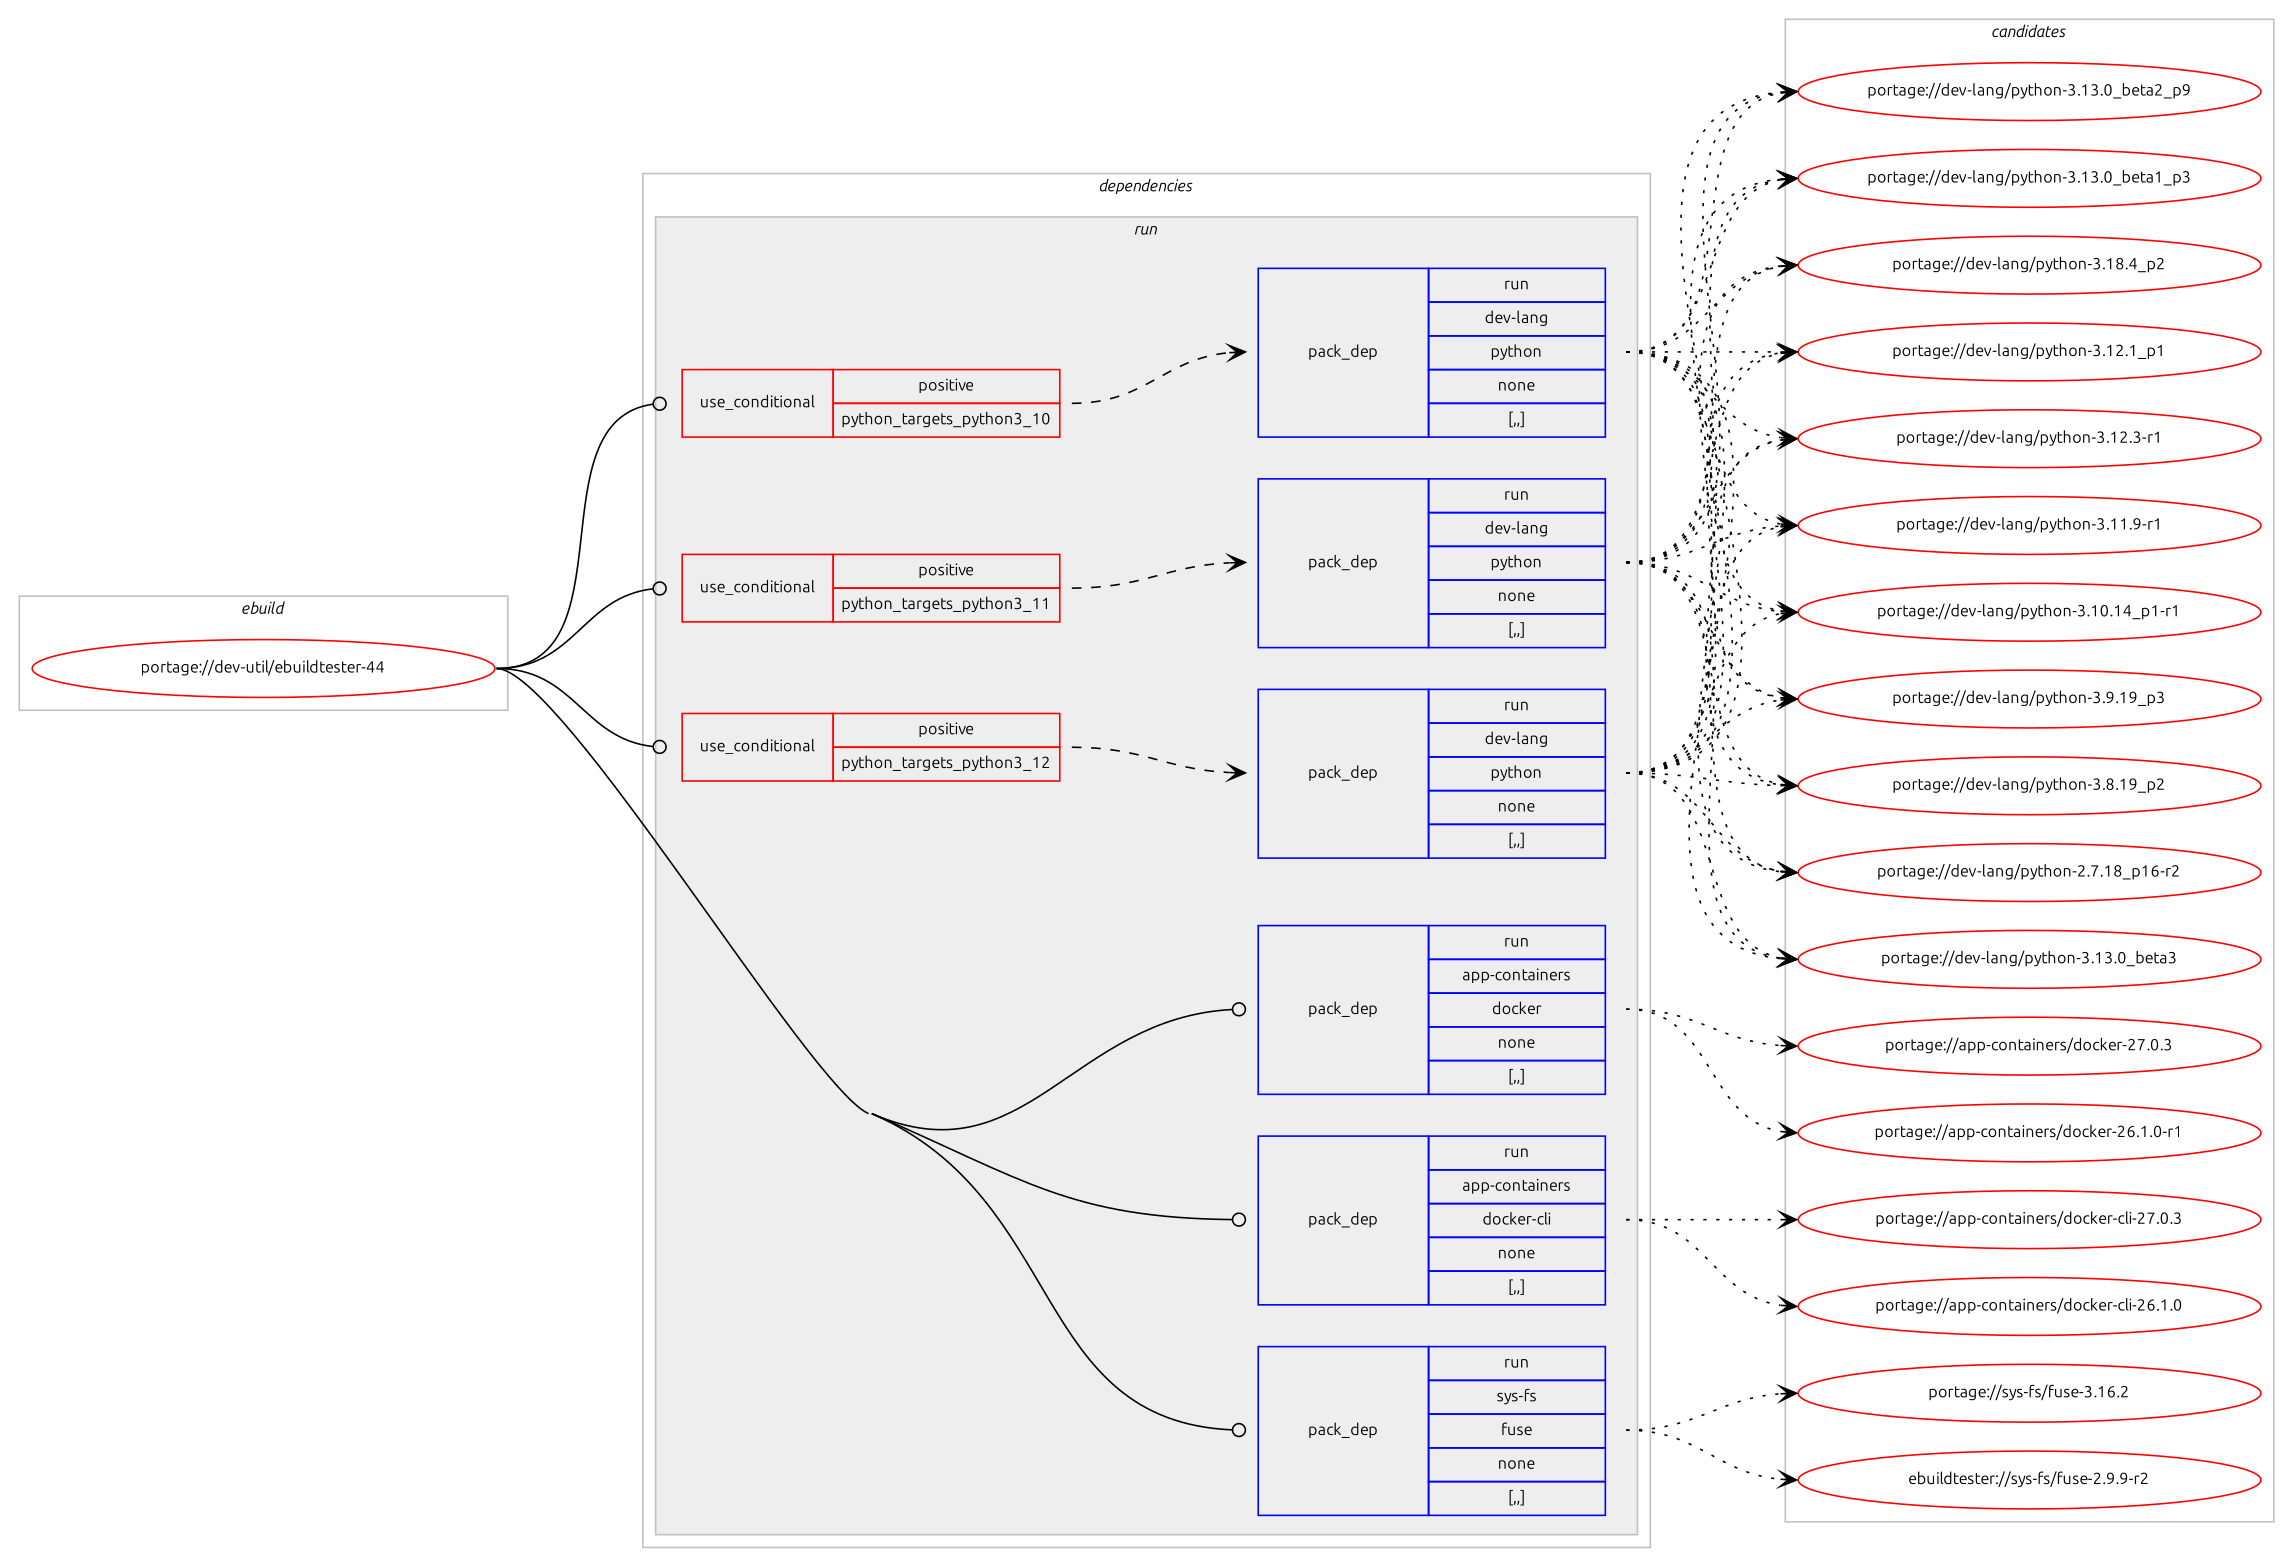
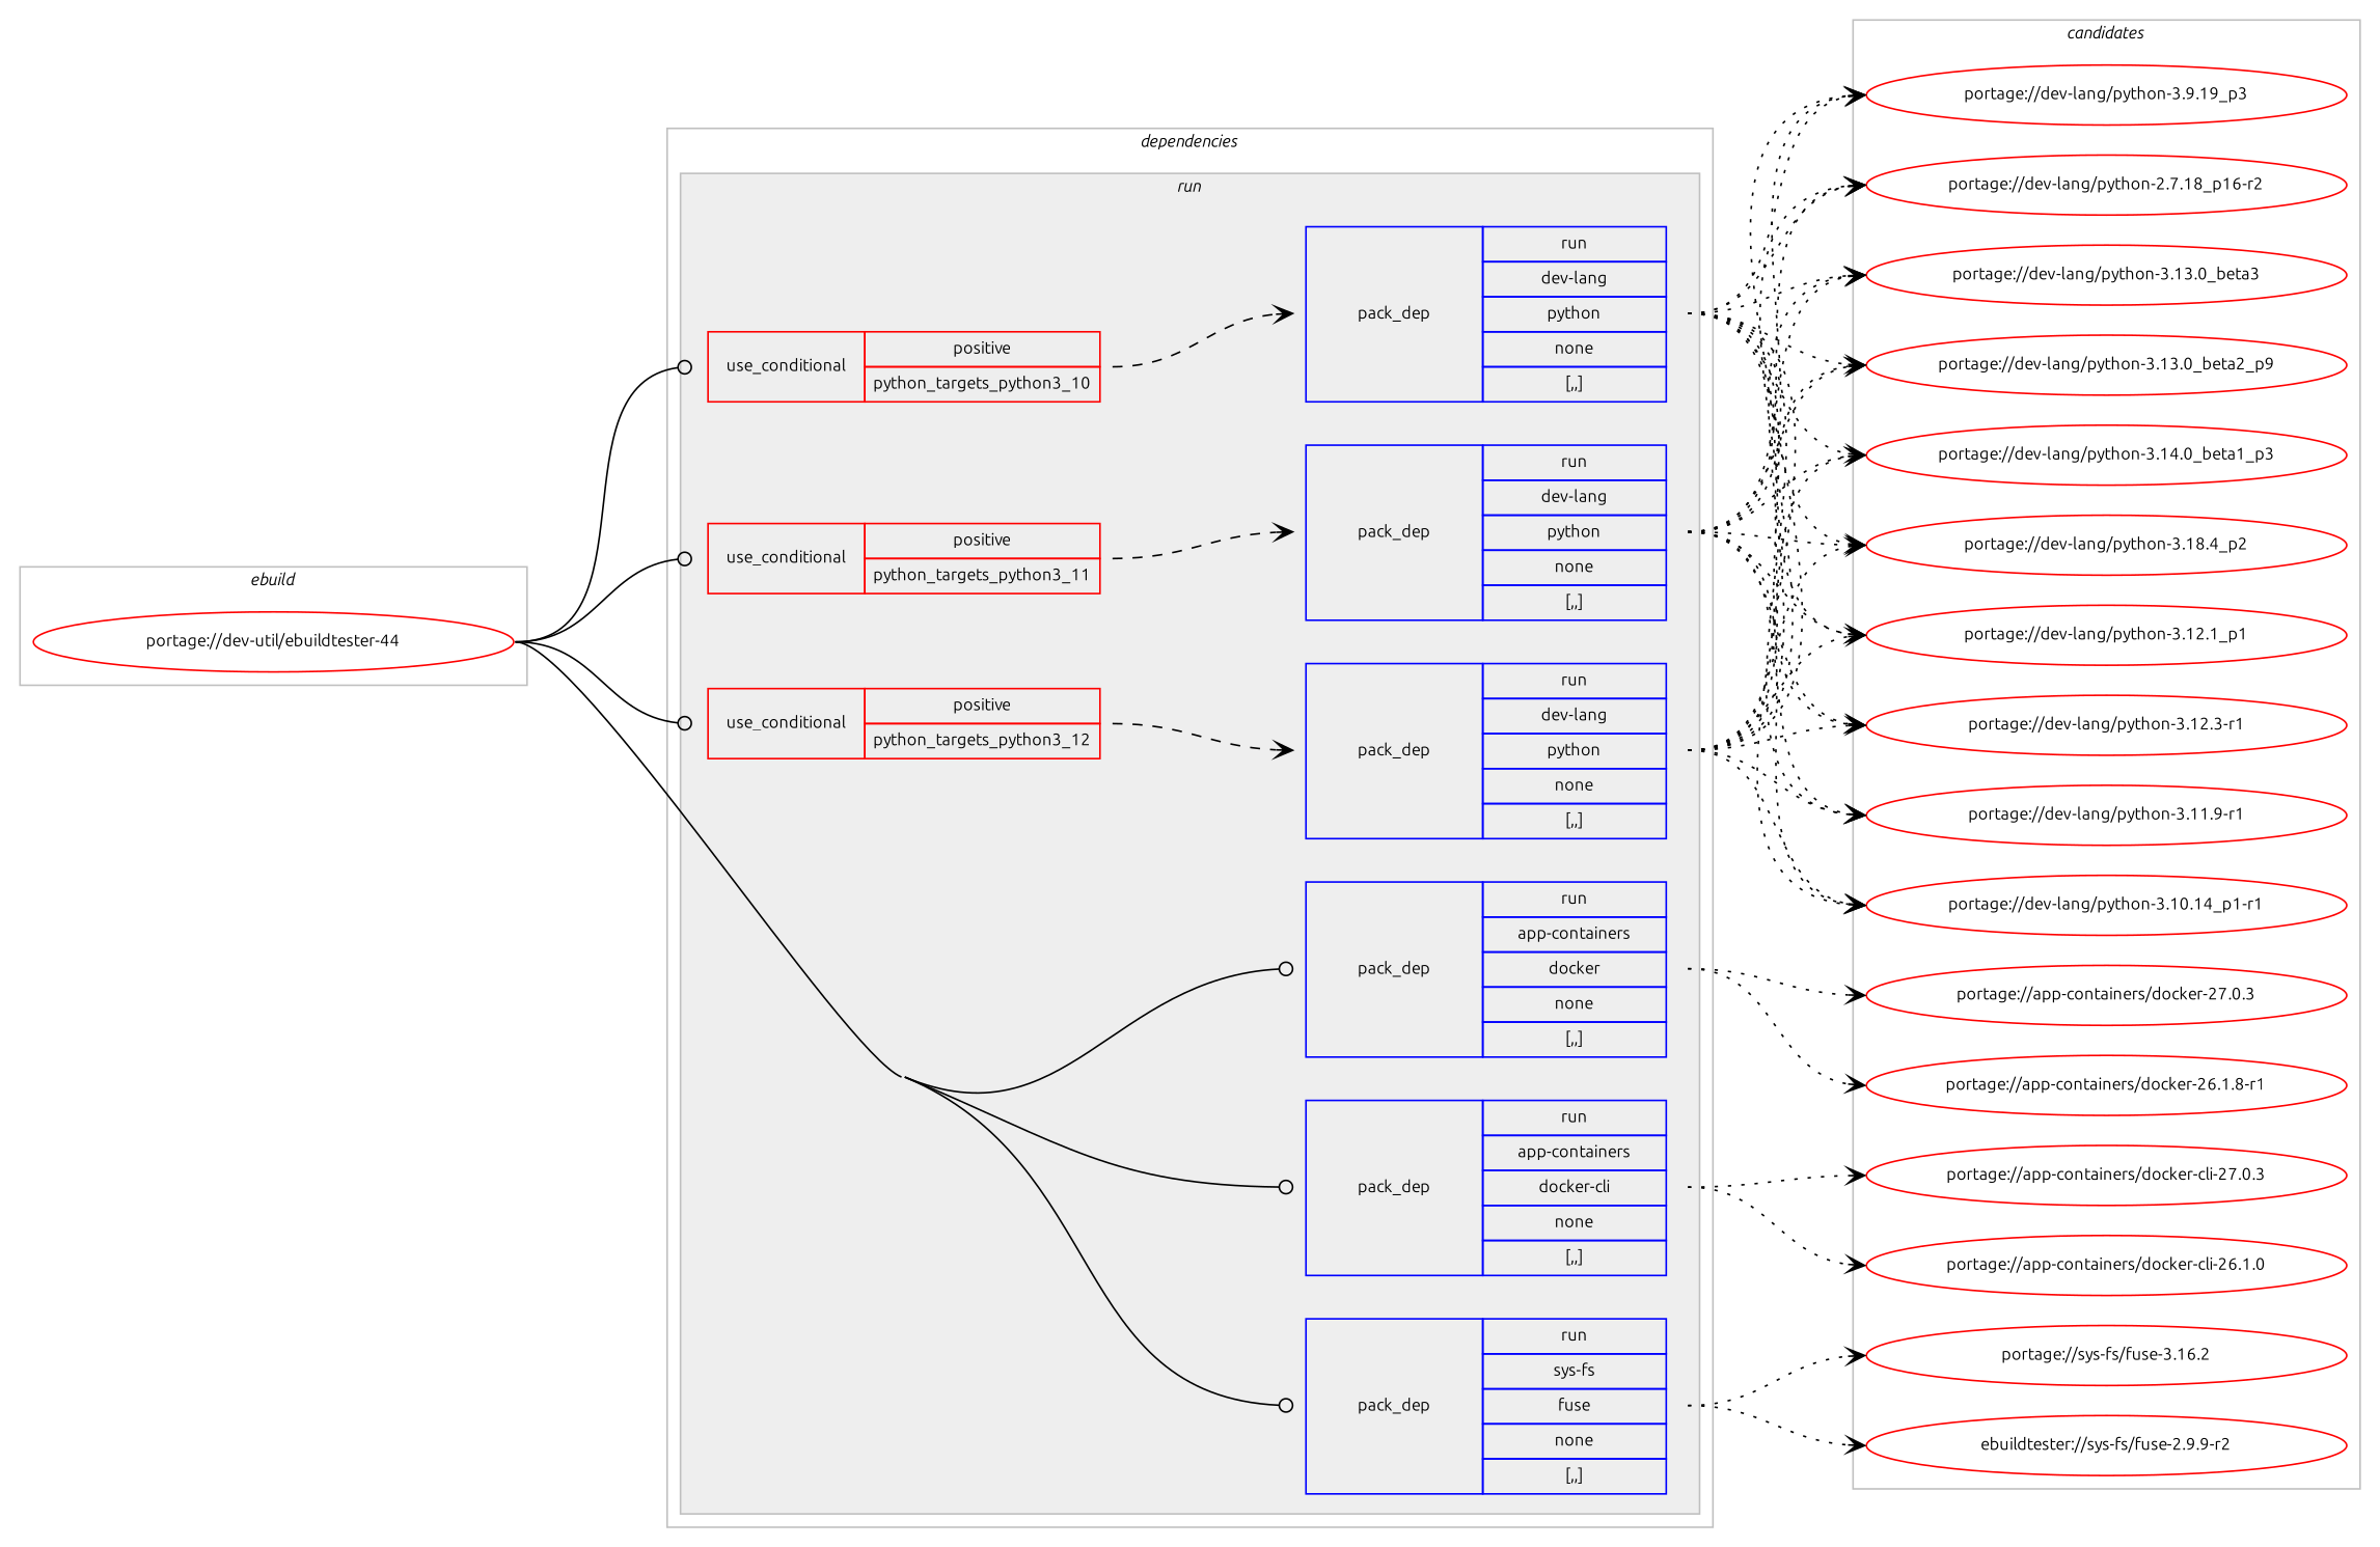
  digraph {
    compound=true
    concentrate=true
    fontname=Ubuntu
    fontsize=10
    newrank=true
    rankdir=LR
    ranksep=1.5
    node [color=red fontname=Ubuntu fontsize=10]
    edge [arrowhead=vee fontname=Ubuntu headport=w style=dotted tailport=e weight=100]
    n1 [label="portage://dev-util/ebuildtester-44" width=4]
    n2 [color=blue label=<<TABLE BORDER="0" CELLBORDER="1" CELLSPACING="0" CELLPADDING="4" WIDTH="220"><TR><TD ROWSPAN="6" CELLPADDING="30">pack_dep</TD></TR><TR><TD WIDTH="110">run</TD></TR><TR><TD>dev-lang</TD></TR><TR><TD>python</TD></TR><TR><TD>none</TD></TR><TR><TD>[,,]</TD></TR></TABLE>> shape=none]
    n3 [label=<<TABLE BORDER="0" CELLBORDER="1" CELLSPACING="0" CELLPADDING="4"><TR><TD ROWSPAN="3" CELLPADDING="10">use_conditional</TD></TR><TR><TD>positive</TD></TR><TR><TD>python_targets_python3_10</TD></TR></TABLE>> shape=none]
    n4 [color=blue label=<<TABLE BORDER="0" CELLBORDER="1" CELLSPACING="0" CELLPADDING="4" WIDTH="220"><TR><TD ROWSPAN="6" CELLPADDING="30">pack_dep</TD></TR><TR><TD WIDTH="110">run</TD></TR><TR><TD>dev-lang</TD></TR><TR><TD>python</TD></TR><TR><TD>none</TD></TR><TR><TD>[,,]</TD></TR></TABLE>> shape=none]
    n5 [label=<<TABLE BORDER="0" CELLBORDER="1" CELLSPACING="0" CELLPADDING="4"><TR><TD ROWSPAN="3" CELLPADDING="10">use_conditional</TD></TR><TR><TD>positive</TD></TR><TR><TD>python_targets_python3_11</TD></TR></TABLE>> shape=none]
    n6 [color=blue label=<<TABLE BORDER="0" CELLBORDER="1" CELLSPACING="0" CELLPADDING="4" WIDTH="220"><TR><TD ROWSPAN="6" CELLPADDING="30">pack_dep</TD></TR><TR><TD WIDTH="110">run</TD></TR><TR><TD>dev-lang</TD></TR><TR><TD>python</TD></TR><TR><TD>none</TD></TR><TR><TD>[,,]</TD></TR></TABLE>> shape=none]
    n7 [label=<<TABLE BORDER="0" CELLBORDER="1" CELLSPACING="0" CELLPADDING="4"><TR><TD ROWSPAN="3" CELLPADDING="10">use_conditional</TD></TR><TR><TD>positive</TD></TR><TR><TD>python_targets_python3_12</TD></TR></TABLE>> shape=none]
    n8 [color=blue label=<<TABLE BORDER="0" CELLBORDER="1" CELLSPACING="0" CELLPADDING="4" WIDTH="220"><TR><TD ROWSPAN="6" CELLPADDING="30">pack_dep</TD></TR><TR><TD WIDTH="110">run</TD></TR><TR><TD>app-containers</TD></TR><TR><TD>docker</TD></TR><TR><TD>none</TD></TR><TR><TD>[,,]</TD></TR></TABLE>> shape=none]
    n9 [color=blue label=<<TABLE BORDER="0" CELLBORDER="1" CELLSPACING="0" CELLPADDING="4" WIDTH="220"><TR><TD ROWSPAN="6" CELLPADDING="30">pack_dep</TD></TR><TR><TD WIDTH="110">run</TD></TR><TR><TD>app-containers</TD></TR><TR><TD>docker-cli</TD></TR><TR><TD>none</TD></TR><TR><TD>[,,]</TD></TR></TABLE>> shape=none]
    n10 [color=blue label=<<TABLE BORDER="0" CELLBORDER="1" CELLSPACING="0" CELLPADDING="4" WIDTH="220"><TR><TD ROWSPAN="6" CELLPADDING="30">pack_dep</TD></TR><TR><TD WIDTH="110">run</TD></TR><TR><TD>sys-fs</TD></TR><TR><TD>fuse</TD></TR><TR><TD>none</TD></TR><TR><TD>[,,]</TD></TR></TABLE>> shape=none]
    n11 [label="portage://dev-lang/python-3.13.0_beta3" width=4]
    n12 [label="portage://dev-lang/python-3.13.0_beta2_p9" width=4]
-   n13 [label="portage://dev-lang/python-3.13.0_beta1_p3" width=4]
+   n13 [label="portage://dev-lang/python-3.14.0_beta1_p3" width=4]
    n14 [label="portage://dev-lang/python-3.18.4_p2" width=4]
    n15 [label="portage://dev-lang/python-3.12.1_p1" width=4]
    n16 [label="portage://dev-lang/python-3.12.3-r1" width=4]
    n17 [label="portage://dev-lang/python-3.11.9-r1" width=4]
    n18 [label="portage://dev-lang/python-3.10.14_p1-r1" width=4]
    n19 [label="portage://dev-lang/python-3.9.19_p3" width=4]
-   n20 [label="portage://dev-lang/python-3.8.19_p2" width=4]
    n21 [label="portage://dev-lang/python-2.7.18_p16-r2" width=4]
    n22 [label="portage://app-containers/docker-27.0.3" width=4]
-   n23 [label="portage://app-containers/docker-26.1.0-r1" width=4]
+   n23 [label="portage://app-containers/docker-26.1.8-r1" width=4]
    n24 [label="portage://app-containers/docker-cli-27.0.3" width=4]
    n25 [label="portage://app-containers/docker-cli-26.1.0" width=4]
    n26 [label="portage://sys-fs/fuse-3.16.2" width=4]
    n27 [label="ebuildtester://sys-fs/fuse-2.9.9-r2" width=4]
    subgraph cluster_1 {
      color=gray
      label=<<i>ebuild</i>>
      n1
    }
    subgraph cluster_2 {
      color=gray
      label=<<i>dependencies</i>>
      subgraph cluster_3 {
        color=gray
        fillcolor="#eeeeee"
        label=<<i>compile</i>>
        style=filled
      }
      subgraph cluster_4 {
        color=gray
        fillcolor="#eeeeee"
        label=<<i>compile and run</i>>
        style=filled
      }
      subgraph cluster_5 {
        color=gray
        fillcolor="#eeeeee"
        label=<<i>run</i>>
        style=filled
        subgraph sub_6 {
          color=gray
          fillcolor="#eeeeee"
          label=<<i>run</i>>
          style=filled
          n3
          subgraph sub_7 {
            color=gray
            fillcolor="#eeeeee"
            label=<<i>run</i>>
            style=filled
            n2
          }
        }
        subgraph sub_8 {
          color=gray
          fillcolor="#eeeeee"
          label=<<i>run</i>>
          style=filled
          n5
          subgraph sub_9 {
            color=gray
            fillcolor="#eeeeee"
            label=<<i>run</i>>
            style=filled
            n4
          }
        }
        subgraph sub_10 {
          color=gray
          fillcolor="#eeeeee"
          label=<<i>run</i>>
          style=filled
          n7
          subgraph sub_11 {
            color=gray
            fillcolor="#eeeeee"
            label=<<i>run</i>>
            style=filled
            n6
          }
        }
        subgraph sub_12 {
          color=gray
          fillcolor="#eeeeee"
          label=<<i>run</i>>
          style=filled
          n8
        }
        subgraph sub_13 {
          color=gray
          fillcolor="#eeeeee"
          label=<<i>run</i>>
          style=filled
          n9
        }
        subgraph sub_14 {
          color=gray
          fillcolor="#eeeeee"
          label=<<i>run</i>>
          style=filled
          n10
        }
      }
    }
    subgraph cluster_15 {
      color=gray
      label=<<i>candidates</i>>
      rank=same
      subgraph sub_16 {
        color=black
        label=<<i>candidates</i>>
        nodesep=1
        rank=same
        n11
        n12
        n13
        n14
        n15
        n16
        n17
        n18
        n19
-       n20
        n21
      }
      subgraph sub_17 {
        color=black
        label=<<i>candidates</i>>
        nodesep=1
        rank=same
        n11
        n12
        n13
        n14
        n15
        n16
        n17
        n18
        n19
-       n20
        n21
      }
      subgraph sub_18 {
        color=black
        label=<<i>candidates</i>>
        nodesep=1
        rank=same
        n11
        n12
        n13
        n14
        n15
        n16
        n17
        n18
        n19
-       n20
        n21
      }
      subgraph sub_19 {
        color=black
        label=<<i>candidates</i>>
        nodesep=1
        rank=same
        n22
        n23
      }
      subgraph sub_20 {
        color=black
        label=<<i>candidates</i>>
        nodesep=1
        rank=same
        n24
        n25
      }
      subgraph sub_21 {
        color=black
        label=<<i>candidates</i>>
        nodesep=1
        rank=same
        n26
        n27
      }
    }
    n1 -> n3 [arrowhead=odot style=solid weight=20]
    n1 -> n5 [arrowhead=odot style=solid weight=20]
    n1 -> n7 [arrowhead=odot style=solid weight=20]
    n1 -> n8 [arrowhead=odot style=solid weight=20]
    n1 -> n9 [arrowhead=odot style=solid weight=20]
    n1 -> n10 [arrowhead=odot style=solid weight=20]
    n2 -> n11
    n2 -> n12
    n2 -> n13
    n2 -> n14
    n2 -> n15
    n2 -> n16
    n2 -> n17
    n2 -> n18
    n2 -> n19
-   n2 -> n20
    n2 -> n21
    n3 -> n2 [style=dashed weight=20]
    n4 -> n11
    n4 -> n12
    n4 -> n13
    n4 -> n14
    n4 -> n15
    n4 -> n16
    n4 -> n17
    n4 -> n18
    n4 -> n19
-   n4 -> n20
    n4 -> n21
    n5 -> n4 [style=dashed weight=20]
    n6 -> n11
    n6 -> n12
    n6 -> n13
    n6 -> n14
    n6 -> n15
    n6 -> n16
    n6 -> n17
    n6 -> n18
    n6 -> n19
-   n6 -> n20
    n6 -> n21
    n7 -> n6 [style=dashed weight=20]
    n8 -> n22
    n8 -> n23
    n9 -> n24
    n9 -> n25
    n10 -> n26
    n10 -> n27
  }
